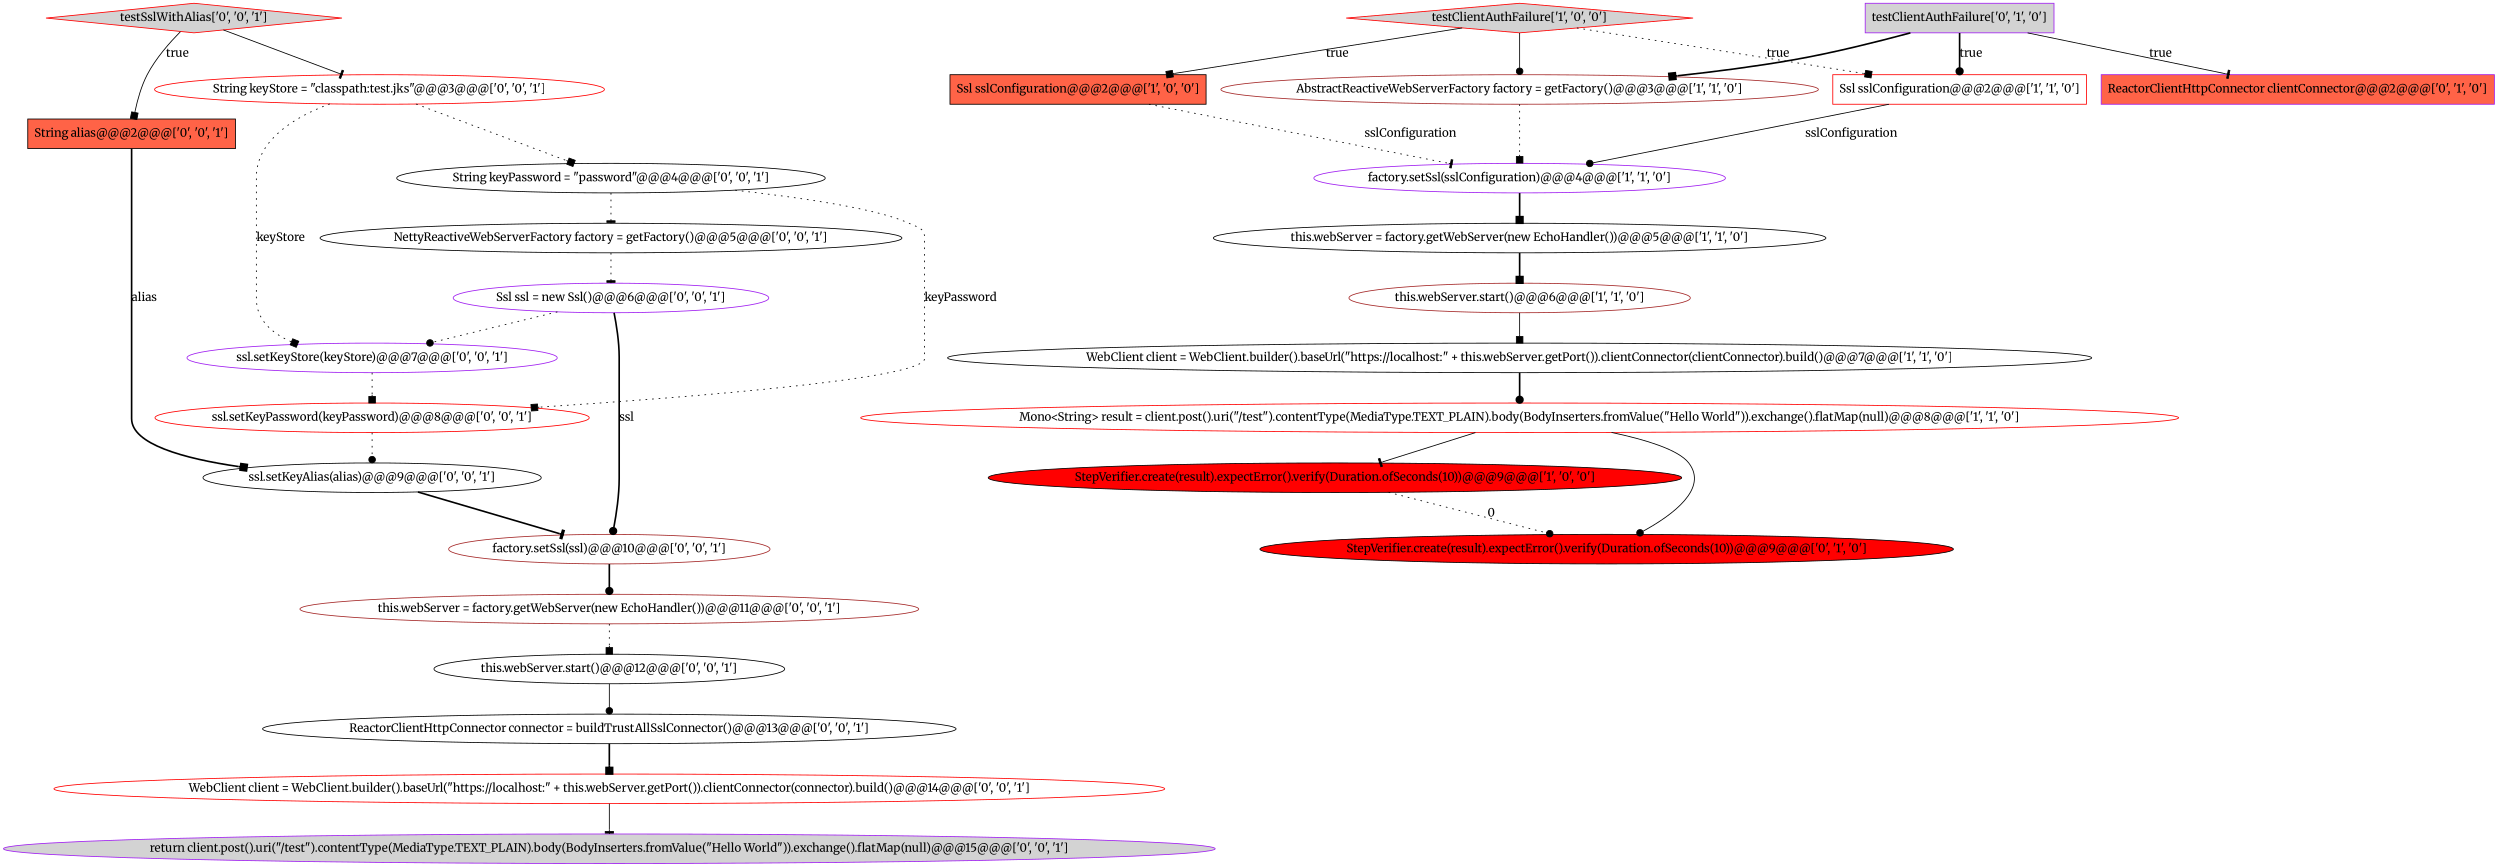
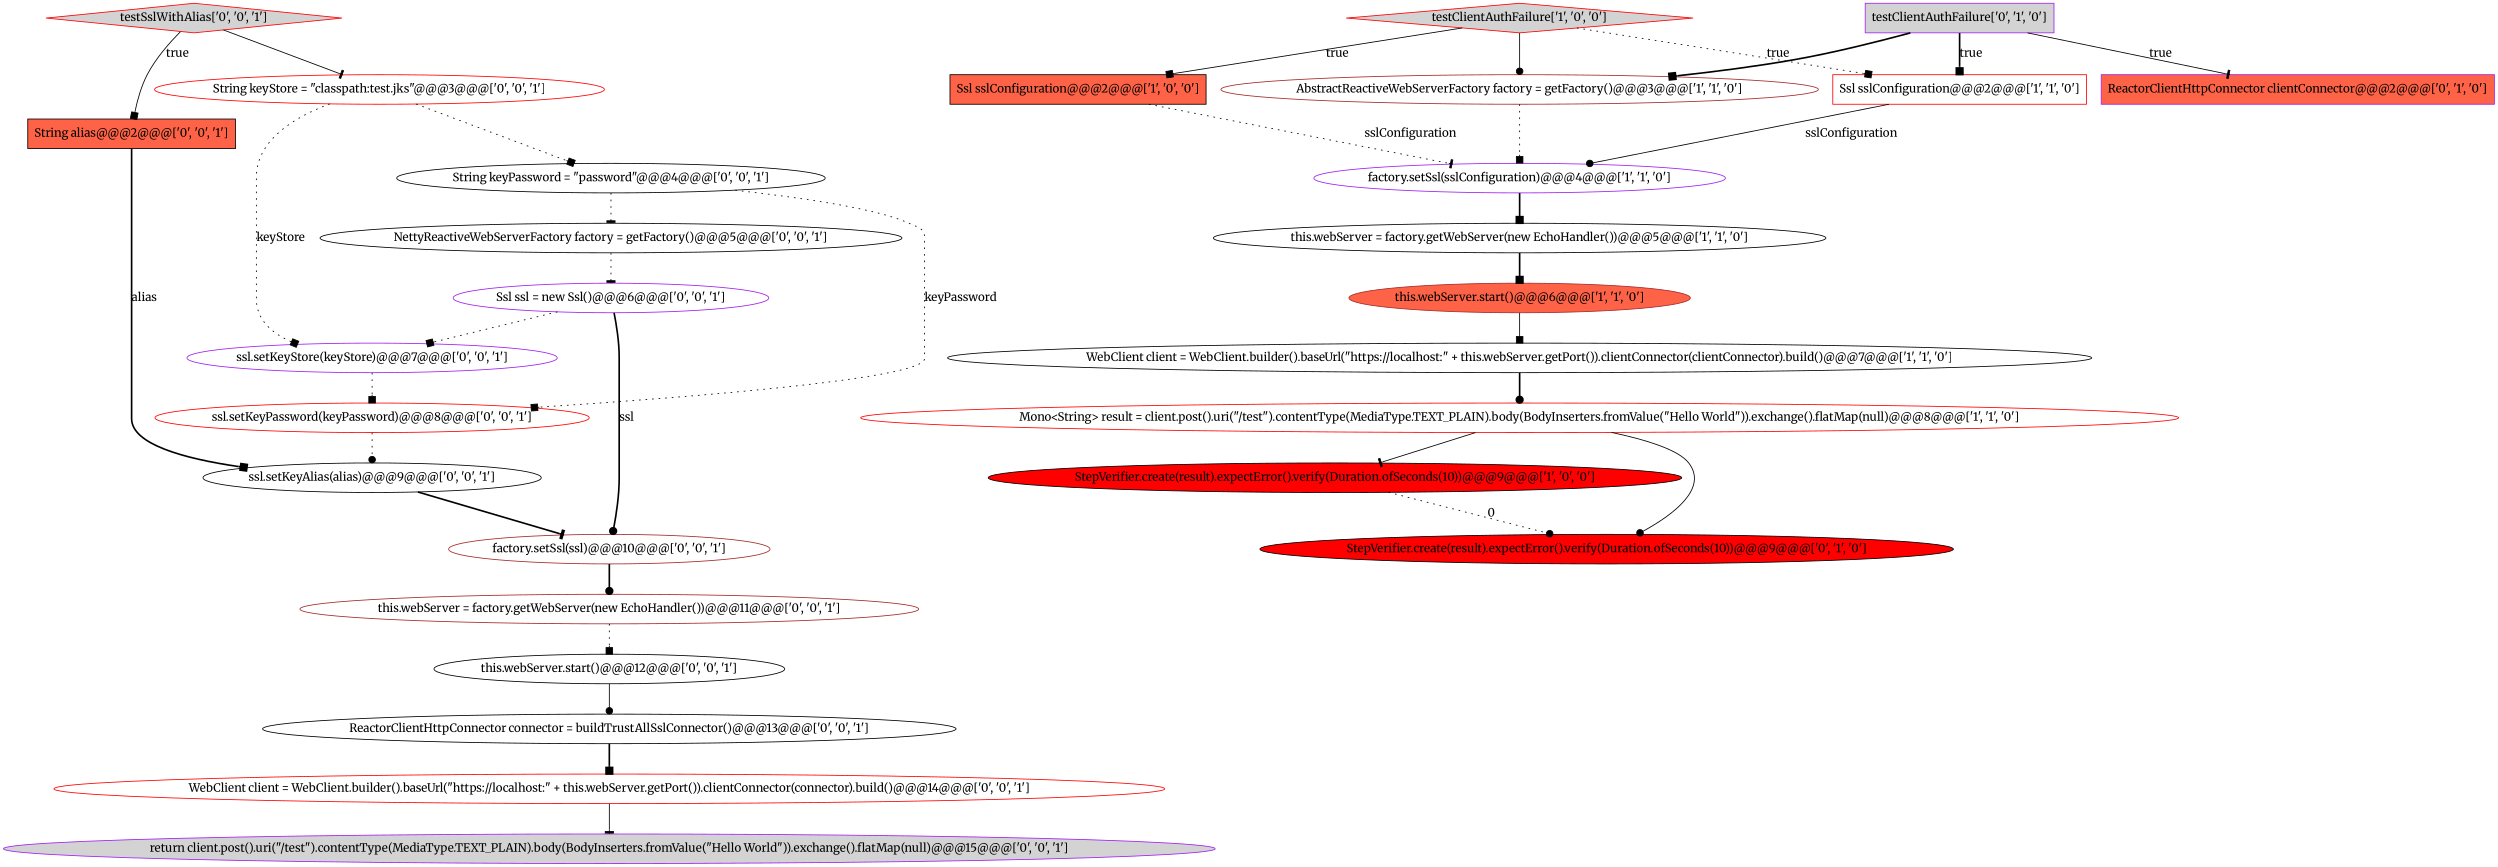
  digraph {
    fontname=Merriweather
    node [color=black fillcolor=white fontname=Merriweather shape=ellipse style=filled]
    edge [arrowhead=box fontname=Merriweather style=dotted]
    n1 [label="NettyReactiveWebServerFactory factory = getFactory()@@@5@@@['0', '0', '1']"]
    n2 [color=purple label="Ssl ssl = new Ssl()@@@6@@@['0', '0', '1']"]
    n3 [color=brown label="factory.setSsl(ssl)@@@10@@@['0', '0', '1']"]
    n4 [color=purple label="ssl.setKeyStore(keyStore)@@@7@@@['0', '0', '1']"]
    n5 [color=red label="WebClient client = WebClient.builder().baseUrl(\"https://localhost:\" + this.webServer.getPort()).clientConnector(connector).build()@@@14@@@['0', '0', '1']"]
    n6 [color=purple fillcolor=lightgray label="return client.post().uri(\"/test\").contentType(MediaType.TEXT_PLAIN).body(BodyInserters.fromValue(\"Hello World\")).exchange().flatMap(null)@@@15@@@['0', '0', '1']"]
    n7 [label="this.webServer.start()@@@12@@@['0', '0', '1']"]
    n8 [label="ReactorClientHttpConnector connector = buildTrustAllSslConnector()@@@13@@@['0', '0', '1']"]
    n9 [fillcolor=tomato label="Ssl sslConfiguration@@@2@@@['1', '0', '0']" shape=box]
    n10 [color=purple label="factory.setSsl(sslConfiguration)@@@4@@@['1', '1', '0']"]
    n11 [label="this.webServer = factory.getWebServer(new EchoHandler())@@@5@@@['1', '1', '0']"]
-   n12 [color=brown label="this.webServer.start()@@@6@@@['1', '1', '0']"]
+   n12 [color=brown fillcolor=tomato label="this.webServer.start()@@@6@@@['1', '1', '0']"]
    n13 [label="WebClient client = WebClient.builder().baseUrl(\"https://localhost:\" + this.webServer.getPort()).clientConnector(clientConnector).build()@@@7@@@['1', '1', '0']"]
    n14 [color=red label="ssl.setKeyPassword(keyPassword)@@@8@@@['0', '0', '1']"]
    n15 [label="ssl.setKeyAlias(alias)@@@9@@@['0', '0', '1']"]
    n16 [color=red fillcolor=lightgray label="testClientAuthFailure['1', '0', '0']" shape=diamond]
    n17 [color=brown label="AbstractReactiveWebServerFactory factory = getFactory()@@@3@@@['1', '1', '0']"]
    n18 [color=red label="Ssl sslConfiguration@@@2@@@['1', '1', '0']" shape=box]
    n19 [fillcolor=red label="StepVerifier.create(result).expectError().verify(Duration.ofSeconds(10))@@@9@@@['1', '0', '0']"]
    n20 [fillcolor=red label="StepVerifier.create(result).expectError().verify(Duration.ofSeconds(10))@@@9@@@['0', '1', '0']"]
    n21 [color=brown label="this.webServer = factory.getWebServer(new EchoHandler())@@@11@@@['0', '0', '1']"]
    n22 [color=red fillcolor=lightgray label="testSslWithAlias['0', '0', '1']" shape=diamond]
    n23 [fillcolor=tomato label="String alias@@@2@@@['0', '0', '1']" shape=box]
    n24 [color=red label="String keyStore = \"classpath:test.jks\"@@@3@@@['0', '0', '1']"]
    n25 [label="String keyPassword = \"password\"@@@4@@@['0', '0', '1']"]
    n26 [color=purple fillcolor=lightgray label="testClientAuthFailure['0', '1', '0']" shape=box]
    n27 [color=purple fillcolor=tomato label="ReactorClientHttpConnector clientConnector@@@2@@@['0', '1', '0']" shape=box]
    n28 [color=red label="Mono<String> result = client.post().uri(\"/test\").contentType(MediaType.TEXT_PLAIN).body(BodyInserters.fromValue(\"Hello World\")).exchange().flatMap(null)@@@8@@@['1', '1', '0']"]
    n1 -> n2 [arrowhead=tee]
    n2 -> n3 [arrowhead=dot label=ssl style=bold]
-   n2 -> n4 [arrowhead=dot]
+   n2 -> n4
    n3 -> n21 [arrowhead=dot style=bold]
    n4 -> n14
    n5 -> n6 [arrowhead=tee style=solid]
    n7 -> n8 [arrowhead=dot style=solid]
    n8 -> n5 [style=bold]
    n9 -> n10 [arrowhead=tee label=sslConfiguration]
    n10 -> n11 [style=bold]
    n11 -> n12 [style=bold]
    n12 -> n13 [style=solid]
    n13 -> n28 [arrowhead=dot style=bold]
    n14 -> n15 [arrowhead=dot]
    n15 -> n3 [arrowhead=tee style=bold]
    n16 -> n9 [label=true style=solid]
    n16 -> n17 [arrowhead=dot style=solid]
    n16 -> n18 [label=true]
    n17 -> n10
    n18 -> n10 [arrowhead=dot label=sslConfiguration style=solid]
    n19 -> n20 [arrowhead=dot label=0]
    n21 -> n7
    n22 -> n23 [label=true style=solid]
    n22 -> n24 [arrowhead=tee style=solid]
    n23 -> n15 [label=alias style=bold]
    n24 -> n4 [label=keyStore]
    n24 -> n25
    n25 -> n1 [arrowhead=tee]
    n25 -> n14 [label=keyPassword]
    n26 -> n17 [style=bold]
-   n26 -> n18 [arrowhead=dot label=true style=bold]
+   n26 -> n18 [label=true style=bold]
    n26 -> n27 [arrowhead=tee label=true style=solid]
    n28 -> n19 [arrowhead=tee style=solid]
    n28 -> n20 [arrowhead=dot style=solid]
  }
